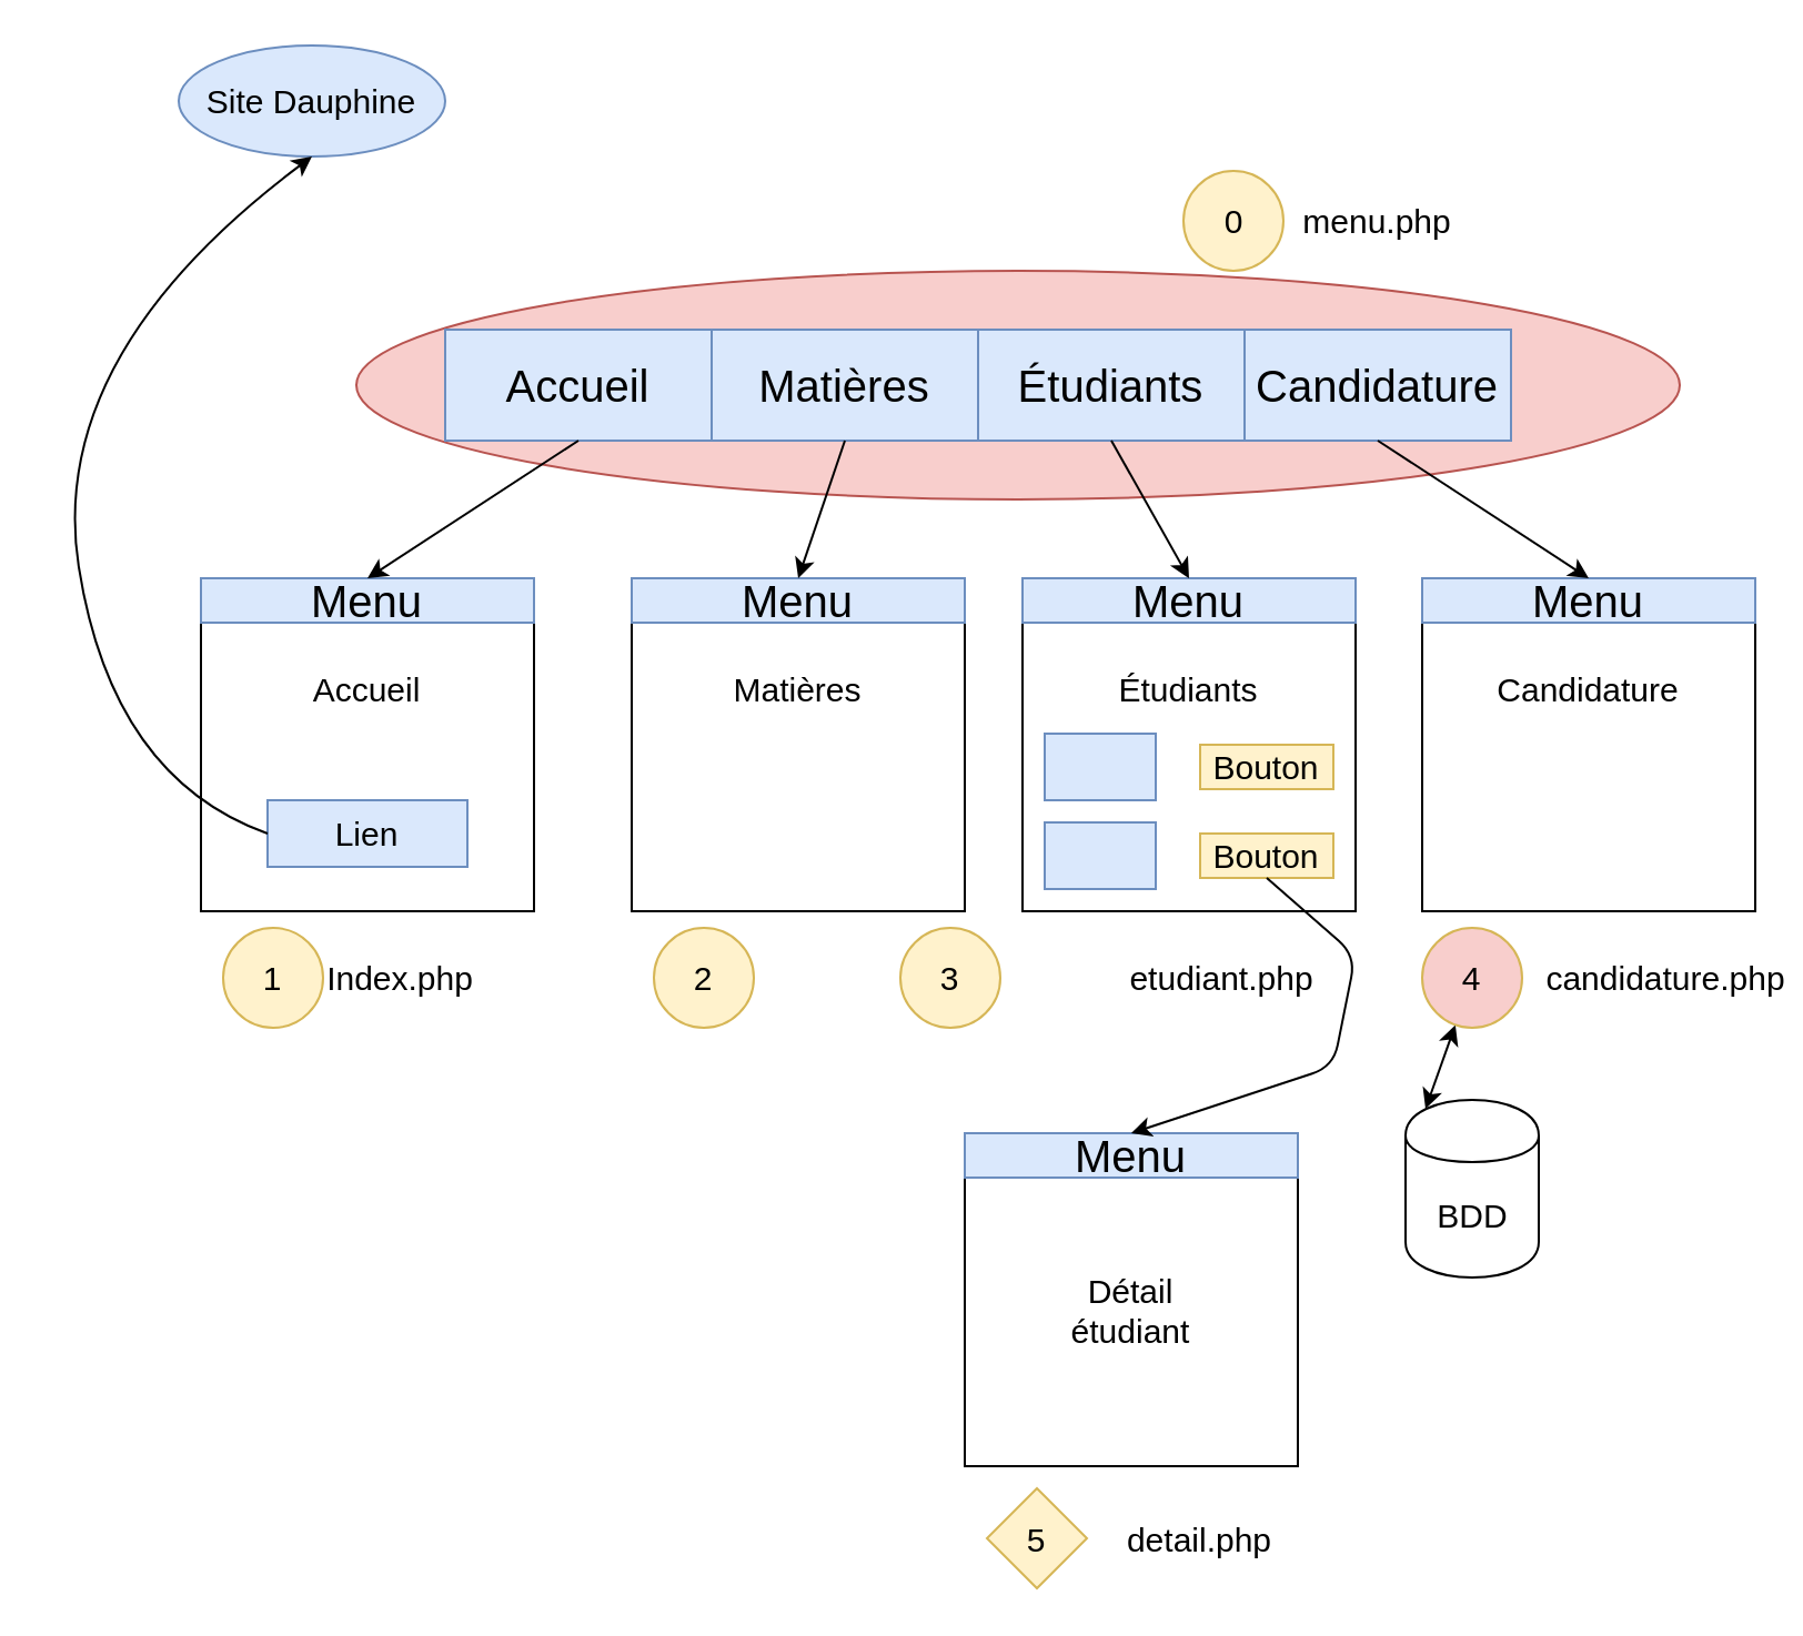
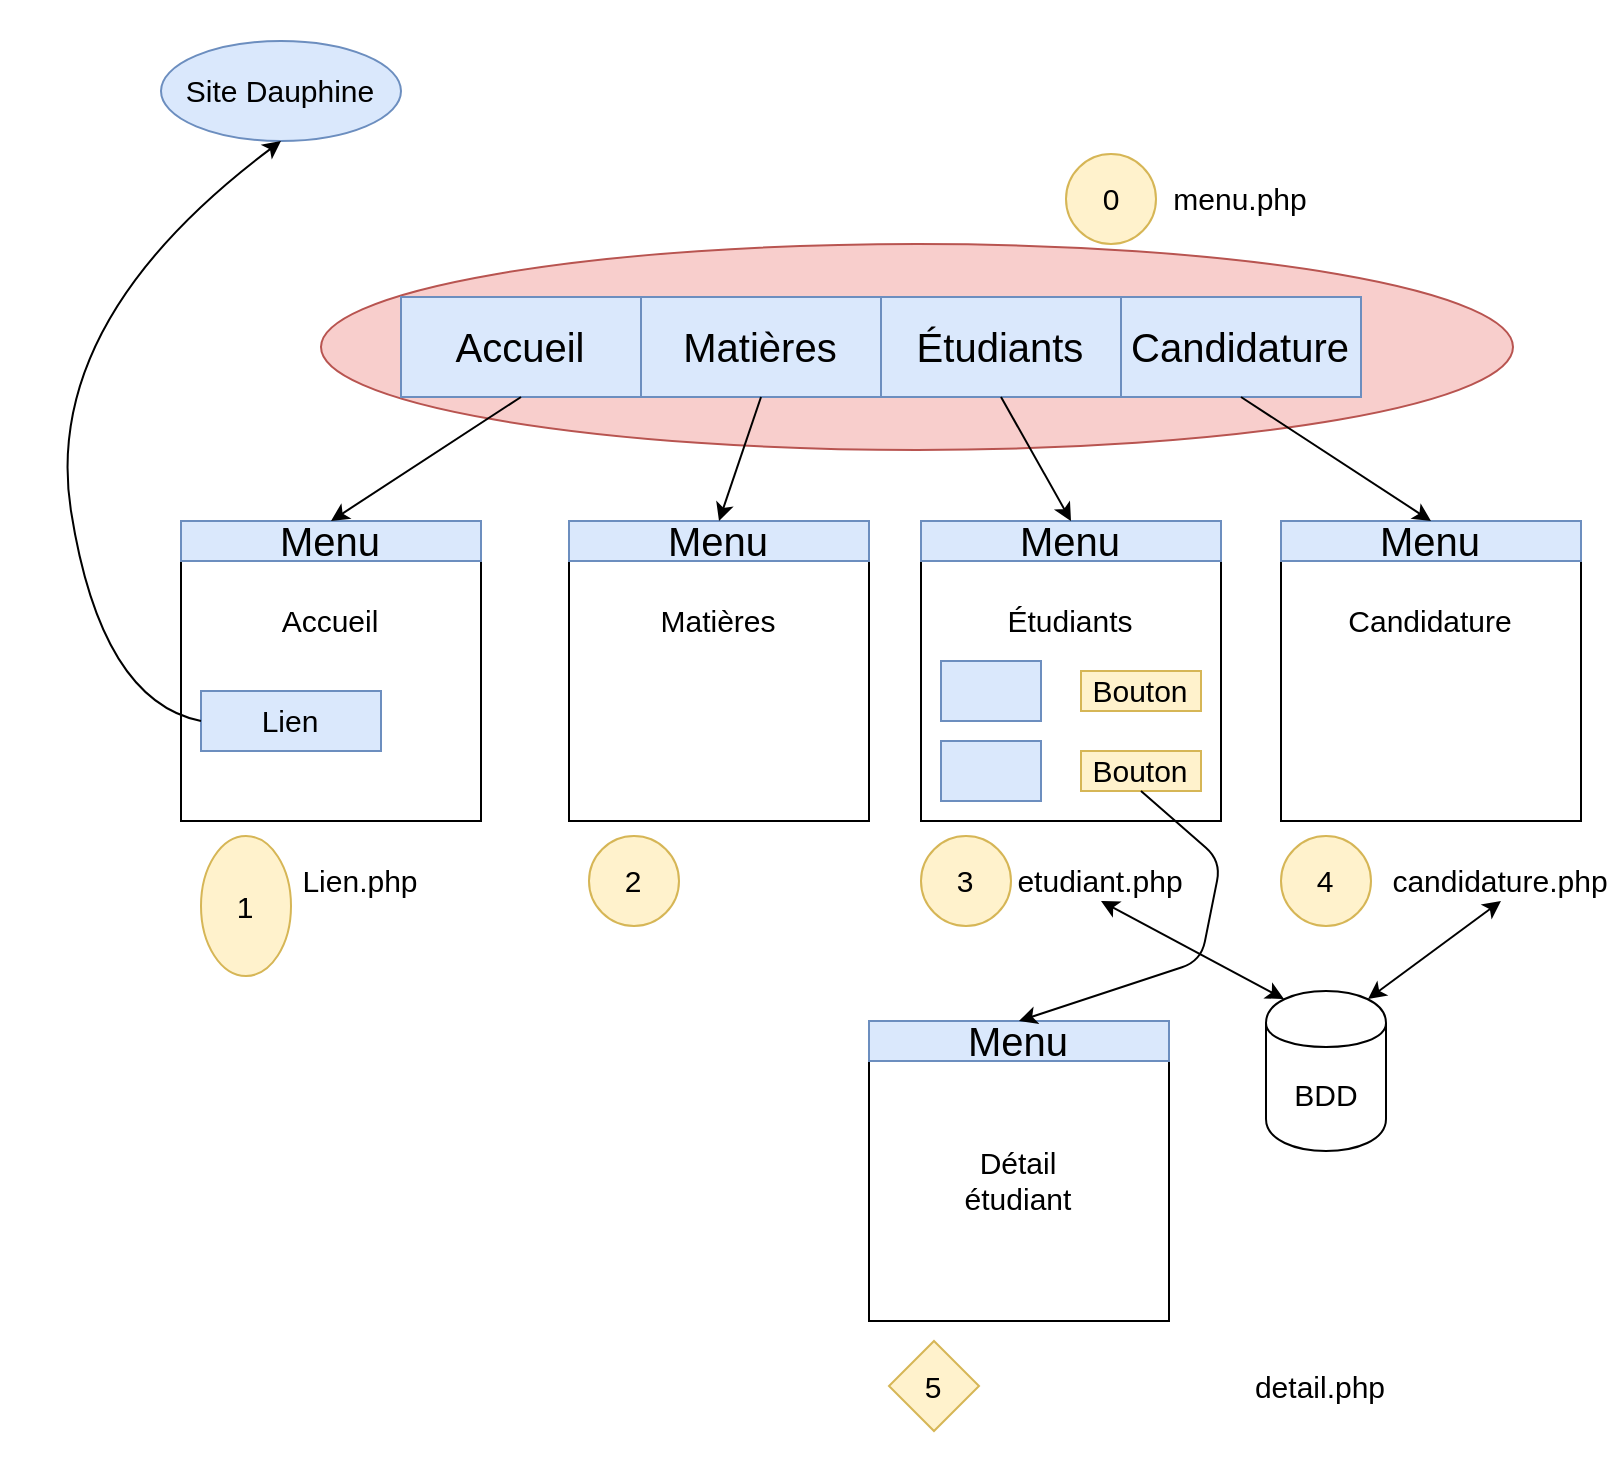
  <mxCell id="0" />
  <mxCell id="1" parent="0" />
  <mxCell id="2" value="" style="ellipse;whiteSpace=wrap;html=1;fontSize=15;fillColor=#f8cecc;strokeColor=#b85450;" parent="1" vertex="1"><mxGeometry x="160" y="121.5" width="596" height="103" as="geometry" /></mxCell>
  <mxCell id="3" value="&lt;font style=&quot;font-size: 20px&quot;&gt;Accueil&lt;/font&gt;" style="rounded=0;whiteSpace=wrap;html=1;fillColor=#dae8fc;strokeColor=#6c8ebf;fontSize=24;" parent="1" vertex="1"><mxGeometry x="200" y="148" width="120" height="50" as="geometry" /></mxCell>
  <mxCell id="4" value="Matières" style="rounded=0;whiteSpace=wrap;html=1;fillColor=#dae8fc;strokeColor=#6c8ebf;fontSize=20;" parent="1" vertex="1"><mxGeometry x="320" y="148" width="120" height="50" as="geometry" /></mxCell>
  <mxCell id="5" value="&lt;div style=&quot;font-size: 20px;&quot;&gt;Étudiants&lt;/div&gt;" style="rounded=0;whiteSpace=wrap;html=1;fillColor=#dae8fc;strokeColor=#6c8ebf;fontSize=20;" parent="1" vertex="1"><mxGeometry x="440" y="148" width="120" height="50" as="geometry" /></mxCell>
  <mxCell id="6" value="Candidature" style="rounded=0;whiteSpace=wrap;html=1;fillColor=#dae8fc;strokeColor=#6c8ebf;fontSize=20;" parent="1" vertex="1"><mxGeometry x="560" y="148" width="120" height="50" as="geometry" /></mxCell>
  <mxCell id="7" value="" style="whiteSpace=wrap;html=1;aspect=fixed;" parent="1" vertex="1"><mxGeometry x="90" y="260" width="150" height="150" as="geometry" /></mxCell>
  <mxCell id="8" value="Menu" style="rounded=0;whiteSpace=wrap;html=1;fillColor=#dae8fc;strokeColor=#6c8ebf;fontSize=20;" parent="1" vertex="1"><mxGeometry x="90" y="260" width="150" height="20" as="geometry" /></mxCell>
  <mxCell id="9" value="&lt;div style=&quot;font-size: 15px;&quot;&gt;Accueil&lt;/div&gt;" style="text;html=1;strokeColor=none;fillColor=none;align=center;verticalAlign=middle;whiteSpace=wrap;rounded=0;fontSize=15;" parent="1" vertex="1"><mxGeometry x="130" y="300" width="70" height="20" as="geometry" /></mxCell>
- <mxCell id="10" value="Lien" style="rounded=0;whiteSpace=wrap;html=1;fontSize=15;fillColor=#dae8fc;strokeColor=#6c8ebf;" parent="1" vertex="1"><mxGeometry x="120" y="360" width="90" height="30" as="geometry" /></mxCell>
+ <mxCell id="10" value="Lien" style="rounded=0;whiteSpace=wrap;html=1;fontSize=15;fillColor=#dae8fc;strokeColor=#6c8ebf;" parent="1" vertex="1"><mxGeometry x="100" y="345" width="90" height="30" as="geometry" /></mxCell>
  <mxCell id="11" value="Site Dauphine" style="ellipse;whiteSpace=wrap;html=1;fontSize=15;fillColor=#dae8fc;strokeColor=#6c8ebf;" parent="1" vertex="1"><mxGeometry x="80" y="20" width="120" height="50" as="geometry" /></mxCell>
  <mxCell id="12" value="" style="endArrow=classic;html=1;fontSize=15;exitX=0.5;exitY=1;exitDx=0;exitDy=0;entryX=0.5;entryY=0;entryDx=0;entryDy=0;" parent="1" source="3" target="8" edge="1"><mxGeometry width="50" height="50" relative="1" as="geometry"><mxPoint x="410" y="280" as="sourcePoint" /><mxPoint x="460" y="230" as="targetPoint" /></mxGeometry></mxCell>
  <mxCell id="13" value="" style="curved=1;endArrow=classic;html=1;fontSize=15;exitX=0;exitY=0.5;exitDx=0;exitDy=0;entryX=0.5;entryY=1;entryDx=0;entryDy=0;" parent="1" source="10" target="11" edge="1"><mxGeometry width="50" height="50" relative="1" as="geometry"><mxPoint x="410" y="280" as="sourcePoint" /><mxPoint x="460" y="230" as="targetPoint" /><Array as="points"><mxPoint x="50" y="350" /><mxPoint y="160" x="20" /></Array></mxGeometry></mxCell>
  <mxCell id="14" value="" style="whiteSpace=wrap;html=1;aspect=fixed;" parent="1" vertex="1"><mxGeometry x="284" y="260" width="150" height="150" as="geometry" /></mxCell>
  <mxCell id="15" value="Menu" style="rounded=0;whiteSpace=wrap;html=1;fillColor=#dae8fc;strokeColor=#6c8ebf;fontSize=20;" parent="1" vertex="1"><mxGeometry x="284" y="260" width="150" height="20" as="geometry" /></mxCell>
  <mxCell id="16" value="Matières" style="text;html=1;strokeColor=none;fillColor=none;align=center;verticalAlign=middle;whiteSpace=wrap;rounded=0;fontSize=15;" parent="1" vertex="1"><mxGeometry x="324" y="300" width="70" height="20" as="geometry" /></mxCell>
- <mxCell id="17" value="Index.php" style="text;html=1;strokeColor=none;fillColor=none;align=center;verticalAlign=middle;whiteSpace=wrap;rounded=0;fontSize=15;" parent="1" vertex="1"><mxGeometry x="160" y="430" width="40" height="20" as="geometry" /></mxCell>
- <mxCell id="18" value="1" style="ellipse;whiteSpace=wrap;html=1;aspect=fixed;fontSize=15;fillColor=#fff2cc;strokeColor=#d6b656;" parent="1" vertex="1"><mxGeometry x="100" y="417.5" width="45" height="45" as="geometry" /></mxCell>
+ <mxCell id="17" value="Lien.php" style="text;html=1;strokeColor=none;fillColor=none;align=center;verticalAlign=middle;whiteSpace=wrap;rounded=0;fontSize=15;" parent="1" vertex="1"><mxGeometry x="160" y="430" width="40" height="20" as="geometry" /></mxCell>
+ <mxCell id="18" value="1" style="ellipse;whiteSpace=wrap;html=1;aspect=fixed;fontSize=15;fillColor=#fff2cc;strokeColor=#d6b656;" parent="1" vertex="1"><mxGeometry x="100" y="417.5" width="45" height="70" as="geometry" /></mxCell>
  <mxCell id="19" value="" style="endArrow=classic;html=1;fontSize=15;entryX=0.5;entryY=0;entryDx=0;entryDy=0;exitX=0.5;exitY=1;exitDx=0;exitDy=0;" parent="1" source="4" target="15" edge="1"><mxGeometry width="50" height="50" relative="1" as="geometry"><mxPoint x="270" y="208" as="sourcePoint" /><mxPoint x="175" y="270" as="targetPoint" /></mxGeometry></mxCell>
  <mxCell id="20" value="" style="whiteSpace=wrap;html=1;aspect=fixed;" parent="1" vertex="1"><mxGeometry x="460" y="260" width="150" height="150" as="geometry" /></mxCell>
  <mxCell id="21" value="Menu" style="rounded=0;whiteSpace=wrap;html=1;fillColor=#dae8fc;strokeColor=#6c8ebf;fontSize=20;" parent="1" vertex="1"><mxGeometry x="460" y="260" width="150" height="20" as="geometry" /></mxCell>
  <mxCell id="22" value="Étudiants" style="text;html=1;strokeColor=none;fillColor=none;align=center;verticalAlign=middle;whiteSpace=wrap;rounded=0;fontSize=15;" parent="1" vertex="1"><mxGeometry x="500" y="300" width="70" height="20" as="geometry" /></mxCell>
  <mxCell id="23" value="" style="endArrow=classic;html=1;fontSize=15;entryX=0.5;entryY=0;entryDx=0;entryDy=0;exitX=0.5;exitY=1;exitDx=0;exitDy=0;" parent="1" source="5" target="21" edge="1"><mxGeometry width="50" height="50" relative="1" as="geometry"><mxPoint x="390" y="208" as="sourcePoint" /><mxPoint x="369" y="270" as="targetPoint" /></mxGeometry></mxCell>
  <mxCell id="24" value="" style="whiteSpace=wrap;html=1;aspect=fixed;" parent="1" vertex="1"><mxGeometry x="640" y="260" width="150" height="150" as="geometry" /></mxCell>
  <mxCell id="25" value="Menu" style="rounded=0;whiteSpace=wrap;html=1;fillColor=#dae8fc;strokeColor=#6c8ebf;fontSize=20;" parent="1" vertex="1"><mxGeometry x="640" y="260" width="150" height="20" as="geometry" /></mxCell>
  <mxCell id="26" value="Candidature" style="text;html=1;strokeColor=none;fillColor=none;align=center;verticalAlign=middle;whiteSpace=wrap;rounded=0;fontSize=15;" parent="1" vertex="1"><mxGeometry x="680" y="300" width="70" height="20" as="geometry" /></mxCell>
  <mxCell id="27" value="" style="endArrow=classic;html=1;fontSize=15;entryX=0.5;entryY=0;entryDx=0;entryDy=0;exitX=0.5;exitY=1;exitDx=0;exitDy=0;" parent="1" source="6" target="25" edge="1"><mxGeometry width="50" height="50" relative="1" as="geometry"><mxPoint x="510" y="208" as="sourcePoint" /><mxPoint x="545" y="270" as="targetPoint" /></mxGeometry></mxCell>
  <mxCell id="28" value="" style="rounded=0;whiteSpace=wrap;html=1;fontSize=15;fillColor=#dae8fc;strokeColor=#6c8ebf;" parent="1" vertex="1"><mxGeometry x="470" y="330" width="50" height="30" as="geometry" /></mxCell>
  <mxCell id="29" value="" style="rounded=0;whiteSpace=wrap;html=1;fontSize=15;fillColor=#dae8fc;strokeColor=#6c8ebf;" parent="1" vertex="1"><mxGeometry x="470" y="370" width="50" height="30" as="geometry" /></mxCell>
  <mxCell id="30" value="Bouton" style="rounded=0;whiteSpace=wrap;html=1;fontSize=15;fillColor=#fff2cc;strokeColor=#d6b656;" parent="1" vertex="1"><mxGeometry x="540" y="335" width="60" height="20" as="geometry" /></mxCell>
  <mxCell id="31" value="Bouton" style="rounded=0;whiteSpace=wrap;html=1;fontSize=15;fillColor=#fff2cc;strokeColor=#d6b656;" parent="1" vertex="1"><mxGeometry x="540" y="375" width="60" height="20" as="geometry" /></mxCell>
  <mxCell id="32" value="BDD" style="shape=cylinder;whiteSpace=wrap;html=1;boundedLbl=1;backgroundOutline=1;fontSize=15;" parent="1" vertex="1"><mxGeometry x="632.5" y="495" width="60" height="80" as="geometry" /></mxCell>
- <mxCell id="33" value="" style="endArrow=classic;startArrow=classic;html=1;fontSize=15;exitX=0.15;exitY=0.05;exitDx=0;exitDy=0;exitPerimeter=0;" parent="1" source="32" target="38" edge="1"><mxGeometry width="50" height="50" relative="1" as="geometry"><mxPoint x="400" y="400" as="sourcePoint" /><mxPoint x="450" y="350" as="targetPoint" /></mxGeometry></mxCell>
+ <mxCell id="33" value="" style="endArrow=classic;startArrow=classic;html=1;fontSize=15;entryX=0.5;entryY=1;entryDx=0;entryDy=0;exitX=0.15;exitY=0.05;exitDx=0;exitDy=0;exitPerimeter=0;" parent="1" source="32" target="36" edge="1"><mxGeometry width="50" height="50" relative="1" as="geometry"><mxPoint x="400" y="400" as="sourcePoint" /><mxPoint x="450" y="350" as="targetPoint" /></mxGeometry></mxCell>
  <mxCell id="34" value="2" style="ellipse;whiteSpace=wrap;html=1;aspect=fixed;fontSize=15;fillColor=#fff2cc;strokeColor=#d6b656;" parent="1" vertex="1"><mxGeometry x="294" y="417.5" width="45" height="45" as="geometry" /></mxCell>
- <mxCell id="35" value="3" style="ellipse;whiteSpace=wrap;html=1;aspect=fixed;fontSize=15;fillColor=#fff2cc;strokeColor=#d6b656;" parent="1" vertex="1"><mxGeometry x="405" y="417.5" width="45" height="45" as="geometry" /></mxCell>
+ <mxCell id="35" value="3" style="ellipse;whiteSpace=wrap;html=1;aspect=fixed;fontSize=15;fillColor=#fff2cc;strokeColor=#d6b656;" parent="1" vertex="1"><mxGeometry x="460" y="417.5" width="45" height="45" as="geometry" /></mxCell>
  <mxCell id="36" value="etudiant.php" style="text;html=1;strokeColor=none;fillColor=none;align=center;verticalAlign=middle;whiteSpace=wrap;rounded=0;fontSize=15;" parent="1" vertex="1"><mxGeometry x="530" y="430" width="40" height="20" as="geometry" /></mxCell>
  <mxCell id="37" value="&lt;div&gt;candidature.php&lt;/div&gt;" style="text;html=1;strokeColor=none;fillColor=none;align=center;verticalAlign=middle;whiteSpace=wrap;rounded=0;fontSize=15;" parent="1" vertex="1"><mxGeometry x="730" y="430" width="40" height="20" as="geometry" /></mxCell>
- <mxCell id="38" value="4" style="ellipse;whiteSpace=wrap;html=1;aspect=fixed;fontSize=15;fillColor=#f8cecc;strokeColor=#d6b656;" parent="1" vertex="1"><mxGeometry x="640" y="417.5" width="45" height="45" as="geometry" /></mxCell>
+ <mxCell id="38" value="4" style="ellipse;whiteSpace=wrap;html=1;aspect=fixed;fontSize=15;fillColor=#fff2cc;strokeColor=#d6b656;" parent="1" vertex="1"><mxGeometry x="640" y="417.5" width="45" height="45" as="geometry" /></mxCell>
+ <mxCell id="39" value="" style="endArrow=classic;startArrow=classic;html=1;fontSize=15;entryX=0.5;entryY=1;entryDx=0;entryDy=0;exitX=0.85;exitY=0.05;exitDx=0;exitDy=0;exitPerimeter=0;" parent="1" source="32" target="37" edge="1"><mxGeometry width="50" height="50" relative="1" as="geometry"><mxPoint x="629" y="509" as="sourcePoint" /><mxPoint x="560" y="460" as="targetPoint" /></mxGeometry></mxCell>
  <mxCell id="40" value="" style="whiteSpace=wrap;html=1;aspect=fixed;" parent="1" vertex="1"><mxGeometry x="434" y="510" width="150" height="150" as="geometry" /></mxCell>
  <mxCell id="41" value="Menu" style="rounded=0;whiteSpace=wrap;html=1;fillColor=#dae8fc;strokeColor=#6c8ebf;fontSize=20;" parent="1" vertex="1"><mxGeometry x="434" y="510" width="150" height="20" as="geometry" /></mxCell>
  <mxCell id="42" value="Détail étudiant" style="text;html=1;strokeColor=none;fillColor=none;align=center;verticalAlign=middle;whiteSpace=wrap;rounded=0;fontSize=15;" parent="1" vertex="1"><mxGeometry x="474" y="580" width="70" height="20" as="geometry" /></mxCell>
- <mxCell id="43" value="&lt;div&gt;detail.php&lt;/div&gt;" style="text;html=1;strokeColor=none;fillColor=none;align=center;verticalAlign=middle;whiteSpace=wrap;rounded=0;fontSize=15;" parent="1" vertex="1"><mxGeometry x="520" y="682.5" width="40" height="20" as="geometry" /></mxCell>
+ <mxCell id="43" value="&lt;div&gt;detail.php&lt;/div&gt;" style="text;html=1;strokeColor=none;fillColor=none;align=center;verticalAlign=middle;whiteSpace=wrap;rounded=0;fontSize=15;" parent="1" vertex="1"><mxGeometry x="640" y="682.5" width="40" height="20" as="geometry" /></mxCell>
  <mxCell id="44" value="5" style="rhombus;whiteSpace=wrap;html=1;aspect=fixed;fontSize=15;fillColor=#fff2cc;strokeColor=#d6b656;" parent="1" vertex="1"><mxGeometry x="444" y="670" width="45" height="45" as="geometry" /></mxCell>
  <mxCell id="45" value="" style="endArrow=classic;html=1;fontSize=15;exitX=0.5;exitY=1;exitDx=0;exitDy=0;entryX=0.5;entryY=0;entryDx=0;entryDy=0;" parent="1" source="31" target="41" edge="1"><mxGeometry width="50" height="50" relative="1" as="geometry"><mxPoint x="500" y="430" as="sourcePoint" /><mxPoint x="550" y="380" as="targetPoint" /><Array as="points"><mxPoint x="610" y="430" /><mxPoint x="600" y="480" /></Array></mxGeometry></mxCell>
  <mxCell id="46" value="menu.php" style="text;html=1;strokeColor=none;fillColor=none;align=center;verticalAlign=middle;whiteSpace=wrap;rounded=0;fontSize=15;" parent="1" vertex="1"><mxGeometry x="600" y="89" width="40" height="20" as="geometry" /></mxCell>
  <mxCell id="47" value="0" style="ellipse;whiteSpace=wrap;html=1;aspect=fixed;fontSize=15;fillColor=#fff2cc;strokeColor=#d6b656;" parent="1" vertex="1"><mxGeometry x="532.5" y="76.5" width="45" height="45" as="geometry" /></mxCell>
